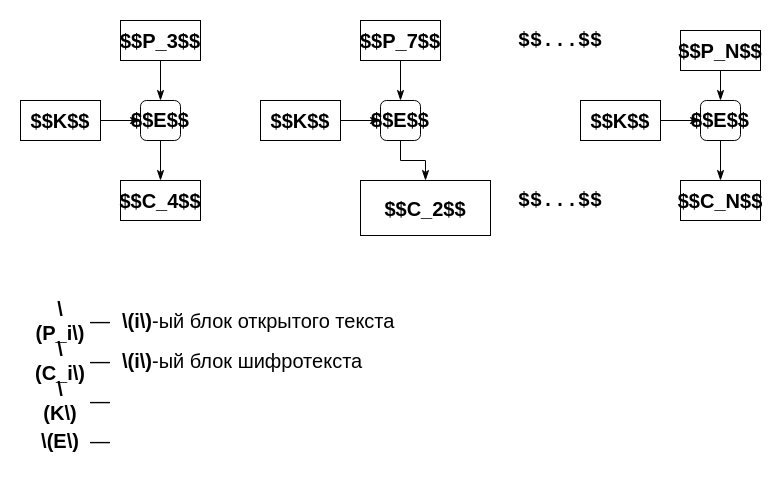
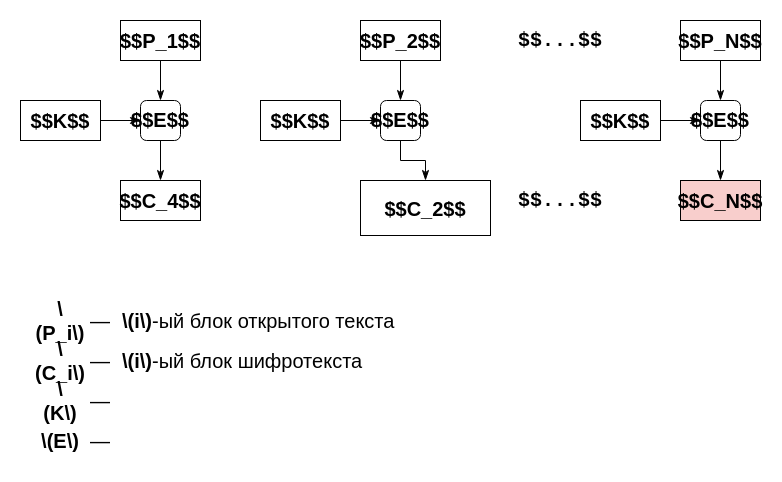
  <mxCell id="0" />
  <mxCell id="1" parent="0" />
  <mxCell id="2" style="edgeStyle=orthogonalEdgeStyle;rounded=0;orthogonalLoop=1;jettySize=auto;html=1;exitX=0.5;exitY=1;exitDx=0;exitDy=0;entryX=0.5;entryY=0;entryDx=0;entryDy=0;fontFamily=Helvetica;fontSize=20;endSize=8;startSize=8;endArrow=classicThin;endFill=1;" edge="1" parent="1" source="3" target="10"><mxGeometry relative="1" as="geometry" /></mxCell>
- <mxCell id="3" value="&lt;font style=&quot;font-size: 20px;&quot;&gt;&lt;b&gt;$$P_3$$&lt;/b&gt;&lt;/font&gt;" style="rounded=0;whiteSpace=wrap;html=1;" vertex="1" parent="1"><mxGeometry x="120" y="20" width="80" height="40" as="geometry" /></mxCell>
+ <mxCell id="3" value="&lt;font style=&quot;font-size: 20px;&quot;&gt;&lt;b&gt;$$P_1$$&lt;/b&gt;&lt;/font&gt;" style="rounded=0;whiteSpace=wrap;html=1;" vertex="1" parent="1"><mxGeometry x="120" y="20" width="80" height="40" as="geometry" /></mxCell>
  <mxCell id="4" style="edgeStyle=orthogonalEdgeStyle;rounded=0;orthogonalLoop=1;jettySize=auto;html=1;exitX=0.5;exitY=1;exitDx=0;exitDy=0;entryX=0.5;entryY=0;entryDx=0;entryDy=0;strokeWidth=1;fontFamily=Helvetica;fontSize=20;endArrow=classicThin;endFill=1;startSize=8;endSize=8;" edge="1" parent="1" source="5" target="14"><mxGeometry relative="1" as="geometry" /></mxCell>
- <mxCell id="5" value="&lt;font style=&quot;font-size: 20px;&quot;&gt;&lt;b&gt;$$P_N$$&lt;/b&gt;&lt;/font&gt;" style="rounded=0;whiteSpace=wrap;html=1;" vertex="1" parent="1"><mxGeometry x="680" y="30" width="80" height="40" as="geometry" /></mxCell>
+ <mxCell id="5" value="&lt;font style=&quot;font-size: 20px;&quot;&gt;&lt;b&gt;$$P_N$$&lt;/b&gt;&lt;/font&gt;" style="rounded=0;whiteSpace=wrap;html=1;" vertex="1" parent="1"><mxGeometry x="680" y="20" width="80" height="40" as="geometry" /></mxCell>
  <mxCell id="6" style="edgeStyle=orthogonalEdgeStyle;rounded=0;orthogonalLoop=1;jettySize=auto;html=1;exitX=0.5;exitY=1;exitDx=0;exitDy=0;entryX=0.5;entryY=0;entryDx=0;entryDy=0;strokeWidth=1;fontFamily=Helvetica;fontSize=20;endArrow=classicThin;endFill=1;startSize=8;endSize=8;" edge="1" parent="1" source="7" target="12"><mxGeometry relative="1" as="geometry" /></mxCell>
- <mxCell id="7" value="&lt;font style=&quot;font-size: 20px;&quot;&gt;&lt;b&gt;$$P_7$$&lt;/b&gt;&lt;/font&gt;" style="rounded=0;whiteSpace=wrap;html=1;" vertex="1" parent="1"><mxGeometry x="360" y="20" width="80" height="40" as="geometry" /></mxCell>
+ <mxCell id="7" value="&lt;font style=&quot;font-size: 20px;&quot;&gt;&lt;b&gt;$$P_2$$&lt;/b&gt;&lt;/font&gt;" style="rounded=0;whiteSpace=wrap;html=1;" vertex="1" parent="1"><mxGeometry x="360" y="20" width="80" height="40" as="geometry" /></mxCell>
  <mxCell id="8" value="&lt;b&gt;$$...$$&lt;/b&gt;" style="text;html=1;strokeColor=none;fillColor=none;align=center;verticalAlign=middle;whiteSpace=wrap;rounded=0;fontFamily=Courier New;fontSize=20;" vertex="1" parent="1"><mxGeometry x="520" y="20" width="80" height="40" as="geometry" /></mxCell>
  <mxCell id="9" style="edgeStyle=orthogonalEdgeStyle;rounded=0;orthogonalLoop=1;jettySize=auto;html=1;exitX=0.5;exitY=1;exitDx=0;exitDy=0;entryX=0.5;entryY=0;entryDx=0;entryDy=0;strokeWidth=1;fontFamily=Helvetica;fontSize=20;endArrow=classicThin;endFill=1;startSize=8;endSize=8;" edge="1" parent="1" source="10" target="16"><mxGeometry relative="1" as="geometry" /></mxCell>
  <mxCell id="10" value="&lt;b&gt;&lt;font face=&quot;Helvetica&quot; style=&quot;font-size: 20px;&quot;&gt;$$E$$&lt;/font&gt;&lt;/b&gt;" style="rounded=1;whiteSpace=wrap;html=1;fontFamily=Courier New;fontSize=20;" vertex="1" parent="1"><mxGeometry x="140" y="100" width="40" height="40" as="geometry" /></mxCell>
  <mxCell id="11" style="edgeStyle=orthogonalEdgeStyle;rounded=0;orthogonalLoop=1;jettySize=auto;html=1;exitX=0.5;exitY=1;exitDx=0;exitDy=0;entryX=0.5;entryY=0;entryDx=0;entryDy=0;strokeWidth=1;fontFamily=Helvetica;fontSize=20;endArrow=classicThin;endFill=1;startSize=8;endSize=8;" edge="1" parent="1" source="12" target="17"><mxGeometry relative="1" as="geometry" /></mxCell>
  <mxCell id="12" value="&lt;b&gt;&lt;font face=&quot;Helvetica&quot; style=&quot;font-size: 20px;&quot;&gt;$$E$$&lt;/font&gt;&lt;/b&gt;" style="rounded=1;whiteSpace=wrap;html=1;fontFamily=Courier New;fontSize=20;" vertex="1" parent="1"><mxGeometry x="380" y="100" width="40" height="40" as="geometry" /></mxCell>
  <mxCell id="13" style="edgeStyle=orthogonalEdgeStyle;rounded=0;orthogonalLoop=1;jettySize=auto;html=1;exitX=0.5;exitY=1;exitDx=0;exitDy=0;entryX=0.5;entryY=0;entryDx=0;entryDy=0;strokeWidth=1;fontFamily=Helvetica;fontSize=20;endArrow=classicThin;endFill=1;startSize=8;endSize=8;" edge="1" parent="1" source="14" target="18"><mxGeometry relative="1" as="geometry" /></mxCell>
  <mxCell id="14" value="&lt;b&gt;&lt;font face=&quot;Helvetica&quot; style=&quot;font-size: 20px;&quot;&gt;$$E$$&lt;/font&gt;&lt;/b&gt;" style="rounded=1;whiteSpace=wrap;html=1;fontFamily=Courier New;fontSize=20;" vertex="1" parent="1"><mxGeometry x="700" y="100" width="40" height="40" as="geometry" /></mxCell>
  <mxCell id="15" value="&lt;b&gt;$$...$$&lt;/b&gt;" style="text;html=1;strokeColor=none;fillColor=none;align=center;verticalAlign=middle;whiteSpace=wrap;rounded=0;fontFamily=Courier New;fontSize=20;" vertex="1" parent="1"><mxGeometry x="520" y="180" width="80" height="40" as="geometry" /></mxCell>
  <mxCell id="16" value="&lt;font style=&quot;font-size: 20px;&quot;&gt;&lt;b&gt;$$C_4$$&lt;/b&gt;&lt;/font&gt;" style="rounded=0;whiteSpace=wrap;html=1;" vertex="1" parent="1"><mxGeometry x="120" y="180" width="80" height="40" as="geometry" /></mxCell>
  <mxCell id="17" value="&lt;font style=&quot;font-size: 20px;&quot;&gt;&lt;b&gt;$$C_2$$&lt;/b&gt;&lt;/font&gt;" style="rounded=0;whiteSpace=wrap;html=1;" vertex="1" parent="1"><mxGeometry x="360" y="180" width="130" height="55" as="geometry" /></mxCell>
- <mxCell id="18" value="&lt;font style=&quot;font-size: 20px;&quot;&gt;&lt;b&gt;$$C_N$$&lt;/b&gt;&lt;/font&gt;" style="rounded=0;whiteSpace=wrap;html=1;" vertex="1" parent="1"><mxGeometry x="680" y="180" width="80" height="40" as="geometry" /></mxCell>
+ <mxCell id="18" value="&lt;font style=&quot;font-size: 20px;&quot;&gt;&lt;b&gt;$$C_N$$&lt;/b&gt;&lt;/font&gt;" style="rounded=0;whiteSpace=wrap;html=1;fillColor=#f8cecc;" vertex="1" parent="1"><mxGeometry x="680" y="180" width="80" height="40" as="geometry" /></mxCell>
  <mxCell id="19" style="edgeStyle=orthogonalEdgeStyle;rounded=0;orthogonalLoop=1;jettySize=auto;html=1;exitX=1;exitY=0.5;exitDx=0;exitDy=0;entryX=0;entryY=0.5;entryDx=0;entryDy=0;strokeWidth=1;fontFamily=Helvetica;fontSize=20;endArrow=classicThin;endFill=1;startSize=8;endSize=8;" edge="1" parent="1" source="20" target="10"><mxGeometry relative="1" as="geometry" /></mxCell>
  <mxCell id="20" value="&lt;font style=&quot;font-size: 20px;&quot;&gt;&lt;b&gt;$$K$$&lt;/b&gt;&lt;/font&gt;" style="rounded=0;whiteSpace=wrap;html=1;" vertex="1" parent="1"><mxGeometry x="20" y="100" width="80" height="40" as="geometry" /></mxCell>
  <mxCell id="21" style="edgeStyle=orthogonalEdgeStyle;rounded=0;orthogonalLoop=1;jettySize=auto;html=1;exitX=1;exitY=0.5;exitDx=0;exitDy=0;entryX=0;entryY=0.5;entryDx=0;entryDy=0;strokeWidth=1;fontFamily=Helvetica;fontSize=20;endArrow=classicThin;endFill=1;startSize=8;endSize=8;" edge="1" parent="1" source="22" target="12"><mxGeometry relative="1" as="geometry" /></mxCell>
  <mxCell id="22" value="&lt;font style=&quot;font-size: 20px;&quot;&gt;&lt;b&gt;$$K$$&lt;/b&gt;&lt;/font&gt;" style="rounded=0;whiteSpace=wrap;html=1;" vertex="1" parent="1"><mxGeometry x="260" y="100" width="80" height="40" as="geometry" /></mxCell>
  <mxCell id="23" style="edgeStyle=orthogonalEdgeStyle;rounded=0;orthogonalLoop=1;jettySize=auto;html=1;exitX=1;exitY=0.5;exitDx=0;exitDy=0;entryX=0;entryY=0.5;entryDx=0;entryDy=0;strokeWidth=1;fontFamily=Helvetica;fontSize=20;endArrow=classicThin;endFill=1;startSize=8;endSize=8;" edge="1" parent="1" source="24" target="14"><mxGeometry relative="1" as="geometry" /></mxCell>
  <mxCell id="24" value="&lt;font style=&quot;font-size: 20px;&quot;&gt;&lt;b&gt;$$K$$&lt;/b&gt;&lt;/font&gt;" style="rounded=0;whiteSpace=wrap;html=1;" vertex="1" parent="1"><mxGeometry x="580" y="100" width="80" height="40" as="geometry" /></mxCell>
  <mxCell id="25" value="&lt;b&gt;\(P_i\)&lt;/b&gt;" style="text;html=1;strokeColor=none;fillColor=none;align=center;verticalAlign=middle;whiteSpace=wrap;rounded=0;fontFamily=Helvetica;fontSize=20;" vertex="1" parent="1"><mxGeometry x="40" y="300" width="40" height="40" as="geometry" /></mxCell>
  <mxCell id="26" value="&lt;b&gt;\(C_i\)&lt;/b&gt;" style="text;html=1;strokeColor=none;fillColor=none;align=center;verticalAlign=middle;whiteSpace=wrap;rounded=0;fontFamily=Helvetica;fontSize=20;" vertex="1" parent="1"><mxGeometry x="40" y="340" width="40" height="40" as="geometry" /></mxCell>
  <mxCell id="27" value="&lt;b&gt;\(K\)&lt;/b&gt;" style="text;html=1;strokeColor=none;fillColor=none;align=center;verticalAlign=middle;whiteSpace=wrap;rounded=0;fontFamily=Helvetica;fontSize=20;" vertex="1" parent="1"><mxGeometry x="40" y="380" width="40" height="40" as="geometry" /></mxCell>
  <mxCell id="28" value="&lt;b&gt;\(E\)&lt;/b&gt;" style="text;html=1;strokeColor=none;fillColor=none;align=center;verticalAlign=middle;whiteSpace=wrap;rounded=0;fontFamily=Helvetica;fontSize=20;" vertex="1" parent="1"><mxGeometry x="40" y="420" width="40" height="40" as="geometry" /></mxCell>
  <mxCell id="29" value="—" style="text;html=1;strokeColor=none;fillColor=none;align=center;verticalAlign=middle;whiteSpace=wrap;rounded=0;fontFamily=Helvetica;fontSize=20;" vertex="1" parent="1"><mxGeometry x="80" y="300" width="40" height="40" as="geometry" /></mxCell>
  <mxCell id="30" value="&lt;b&gt;\(i\)&lt;/b&gt;-ый блок открытого текста" style="text;html=1;strokeColor=none;fillColor=none;align=left;verticalAlign=middle;whiteSpace=wrap;rounded=0;fontFamily=Helvetica;fontSize=20;" vertex="1" parent="1"><mxGeometry x="120" y="300" width="320" height="40" as="geometry" /></mxCell>
  <mxCell id="31" value="&lt;b&gt;\(i\)&lt;/b&gt;-ый блок шифротекста" style="text;html=1;strokeColor=none;fillColor=none;align=left;verticalAlign=middle;whiteSpace=wrap;rounded=0;fontFamily=Helvetica;fontSize=20;" vertex="1" parent="1"><mxGeometry x="120" y="340" width="320" height="40" as="geometry" /></mxCell>
  <mxCell id="32" value="—" style="text;html=1;strokeColor=none;fillColor=none;align=center;verticalAlign=middle;whiteSpace=wrap;rounded=0;fontFamily=Helvetica;fontSize=20;" vertex="1" parent="1"><mxGeometry x="80" y="340" width="40" height="40" as="geometry" /></mxCell>
  <mxCell id="33" value="—" style="text;html=1;strokeColor=none;fillColor=none;align=center;verticalAlign=middle;whiteSpace=wrap;rounded=0;fontFamily=Helvetica;fontSize=20;" vertex="1" parent="1"><mxGeometry x="80" y="380" width="40" height="40" as="geometry" /></mxCell>
  <mxCell id="34" value="—" style="text;html=1;strokeColor=none;fillColor=none;align=center;verticalAlign=middle;whiteSpace=wrap;rounded=0;fontFamily=Helvetica;fontSize=20;" vertex="1" parent="1"><mxGeometry x="80" y="420" width="40" height="40" as="geometry" /></mxCell>
